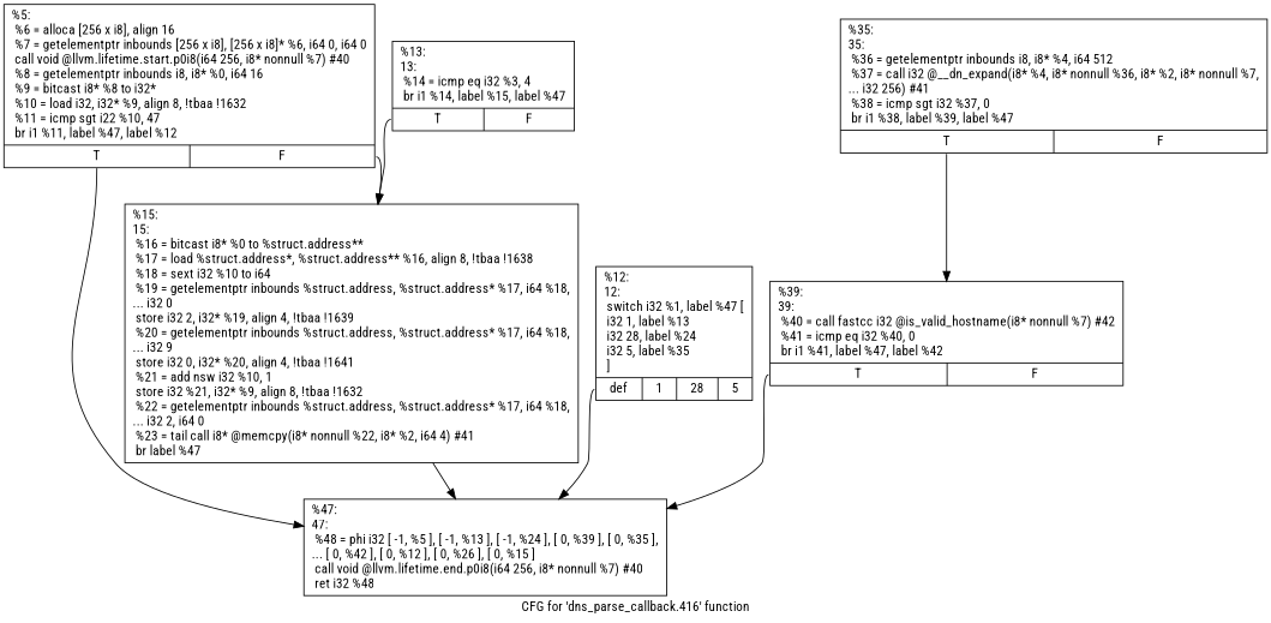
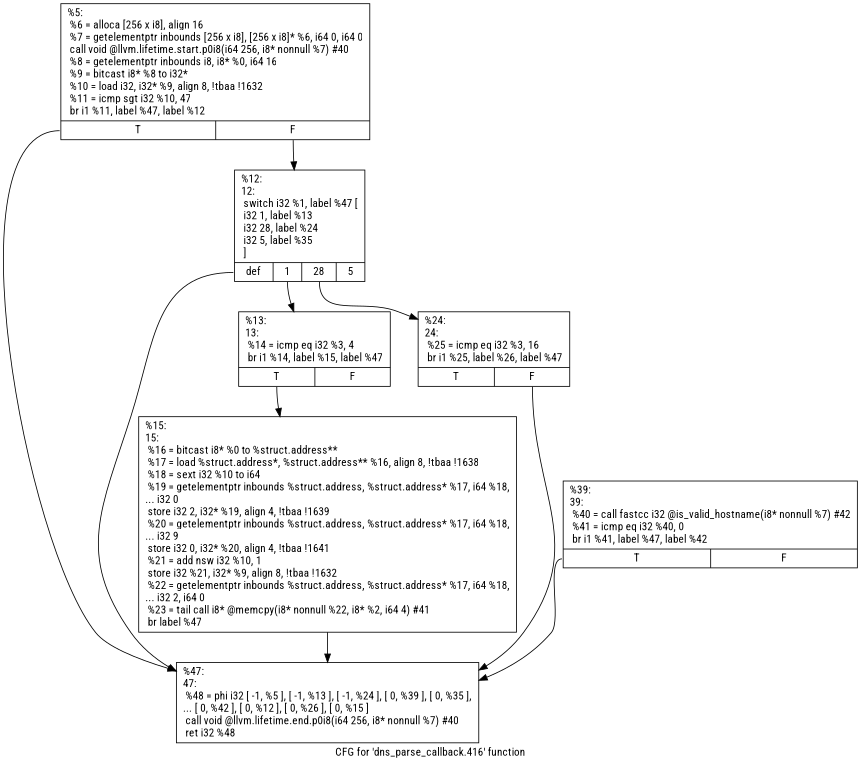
  digraph {
    fontname="Roboto Condensed"
    label="CFG for 'dns_parse_callback.416' function"
    node [fontname="Roboto Condensed" shape=record]
    edge [fontname="Roboto Condensed" tailport=s0]
-   n1 [label="{%5:\l  %6 = alloca [256 x i8], align 16\l  %7 = getelementptr inbounds [256 x i8], [256 x i8]* %6, i64 0, i64 0\l  call void @llvm.lifetime.start.p0i8(i64 256, i8* nonnull %7) #40\l  %8 = getelementptr inbounds i8, i8* %0, i64 16\l  %9 = bitcast i8* %8 to i32*\l  %10 = load i32, i32* %9, align 8, !tbaa !1632\l  %11 = icmp sgt i22 %10, 47\l  br i1 %11, label %47, label %12\l|{<s0>T|<s1>F}}"]
+   n1 [label="{%5:\l  %6 = alloca [256 x i8], align 16\l  %7 = getelementptr inbounds [256 x i8], [256 x i8]* %6, i64 0, i64 0\l  call void @llvm.lifetime.start.p0i8(i64 256, i8* nonnull %7) #40\l  %8 = getelementptr inbounds i8, i8* %0, i64 16\l  %9 = bitcast i8* %8 to i32*\l  %10 = load i32, i32* %9, align 8, !tbaa !1632\l  %11 = icmp sgt i32 %10, 47\l  br i1 %11, label %47, label %12\l|{<s0>T|<s1>F}}"]
    n2 [label="{%47:\l47:                                               \l  %48 = phi i32 [ -1, %5 ], [ -1, %13 ], [ -1, %24 ], [ 0, %39 ], [ 0, %35 ],\l... [ 0, %42 ], [ 0, %12 ], [ 0, %26 ], [ 0, %15 ]\l  call void @llvm.lifetime.end.p0i8(i64 256, i8* nonnull %7) #40\l  ret i32 %48\l}"]
    n3 [label="{%12:\l12:                                               \l  switch i32 %1, label %47 [\l    i32 1, label %13\l    i32 28, label %24\l    i32 5, label %35\l  ]\l|{<s0>def|<s1>1|<s2>28|<s3>5}}"]
    n4 [label="{%13:\l13:                                               \l  %14 = icmp eq i32 %3, 4\l  br i1 %14, label %15, label %47\l|{<s0>T|<s1>F}}"]
+   n5 [label="{%24:\l24:                                               \l  %25 = icmp eq i32 %3, 16\l  br i1 %25, label %26, label %47\l|{<s0>T|<s1>F}}"]
    n6 [label="{%15:\l15:                                               \l  %16 = bitcast i8* %0 to %struct.address**\l  %17 = load %struct.address*, %struct.address** %16, align 8, !tbaa !1638\l  %18 = sext i32 %10 to i64\l  %19 = getelementptr inbounds %struct.address, %struct.address* %17, i64 %18,\l... i32 0\l  store i32 2, i32* %19, align 4, !tbaa !1639\l  %20 = getelementptr inbounds %struct.address, %struct.address* %17, i64 %18,\l... i32 9\l  store i32 0, i32* %20, align 4, !tbaa !1641\l  %21 = add nsw i32 %10, 1\l  store i32 %21, i32* %9, align 8, !tbaa !1632\l  %22 = getelementptr inbounds %struct.address, %struct.address* %17, i64 %18,\l... i32 2, i64 0\l  %23 = tail call i8* @memcpy(i8* nonnull %22, i8* %2, i64 4) #41\l  br label %47\l}"]
-   n7 [label="{%35:\l35:                                               \l  %36 = getelementptr inbounds i8, i8* %4, i64 512\l  %37 = call i32 @__dn_expand(i8* %4, i8* nonnull %36, i8* %2, i8* nonnull %7,\l... i32 256) #41\l  %38 = icmp sgt i32 %37, 0\l  br i1 %38, label %39, label %47\l|{<s0>T|<s1>F}}"]
    n8 [label="{%39:\l39:                                               \l  %40 = call fastcc i32 @is_valid_hostname(i8* nonnull %7) #42\l  %41 = icmp eq i32 %40, 0\l  br i1 %41, label %47, label %42\l|{<s0>T|<s1>F}}"]
    n1 -> n2
-   n1 -> n6 [tailport=s1]
+   n1 -> n3 [tailport=s1]
    n3 -> n2
+   n3 -> n4 [tailport=s1]
+   n3 -> n5 [tailport=s2]
    n4 -> n6
+   n5 -> n2 [tailport=s1]
    n6 -> n2
-   n7 -> n8
    n8 -> n2
  }
